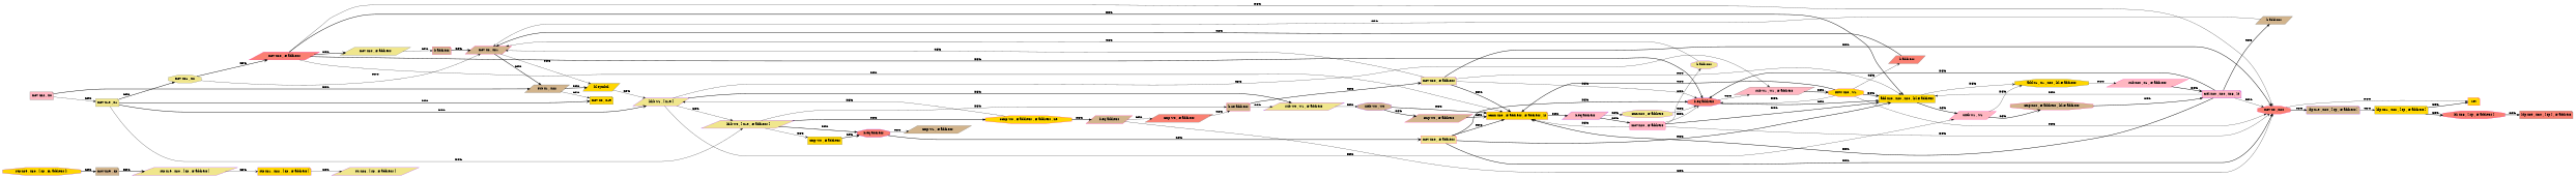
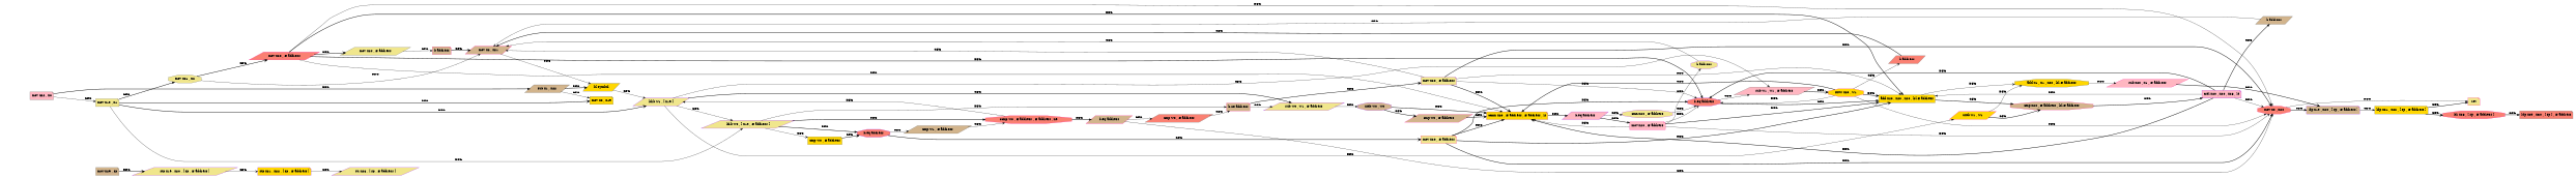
  digraph {
    rankdir=LR
    node [color=gray40 fillcolor=khaki shape=parallelogram style=filled]
    edge [arrowhead=vee style=bold]
-   n1 [color=purple fillcolor=gold label="stp x29 , x30 , [ sp , #- address ]!" shape=octagon]
    n2 [fillcolor=tan label="mov x29 , sp" shape=note]
    n3 [color=purple label="stp x19 , x20 , [ sp , # address ]"]
    n4 [color=purple fillcolor=gold label="stp x21 , x22 , [ sp , # address ]" shape=note]
    n5 [color=purple label="str x23 , [ sp , # address ]"]
    n6 [fillcolor=lightpink label="mov x22 , x0" shape=note]
    n7 [label="mov x19 , x1" shape=note]
    n8 [fillcolor=tan label="sub x1 , x22"]
    n9 [label="mov x21 , x2" shape=octagon]
    n10 [fillcolor=gold label="mov x0 , x19" shape=note]
    n11 [color=purple label="ldrb w1 , [ x19 ]"]
    n12 [color=purple label="ldrb w0 , [ x19 , # address ]"]
    n13 [fillcolor=gold label="bl symbol"]
    n14 [color=deeppink fillcolor=salmon label="mov x20 , # address"]
    n15 [color=deeppink fillcolor=tan label="mov x2 , x21"]
    n16 [color=purple label="sub w0 , w1 , # address"]
    n17 [fillcolor=lightpink label="sub w1 , w1 , # address"]
-   n18 [color=deeppink fillcolor=lightpink label="uxtb w1 , w1"]
-   n19 [color=deeppink fillcolor=gold label="ccmp w0 , # address , # address , ne" shape=octagon]
+   n18 [color=deeppink fillcolor=gold label="uxtb w1 , w1"]
+   n19 [color=deeppink fillcolor=salmon label="ccmp w0 , # address , # address , ne" shape=octagon]
    n20 [fillcolor=gold label="cmp w0 , # address" shape=note]
    n21 [color=purple fillcolor=salmon label="b.eq address" shape=octagon]
    n22 [color=deeppink fillcolor=tan label="b.ne address" shape=note]
    n23 [label="mov x24 , # address"]
    n24 [color=deeppink fillcolor=salmon label="mov x0 , x20" shape=octagon]
    n25 [color=purple fillcolor=gold label="ccmn x20 , # address , # address , ls" shape=note]
    n26 [color=purple fillcolor=salmon label="b.eq address" shape=octagon]
    n27 [fillcolor=gold label="add x20 , x20 , x20 , lsl # address" shape=note]
    n28 [color=deeppink fillcolor=tan label="b address" shape=note]
    n29 [color=purple fillcolor=tan label="ldp x19 , x20 , [ sp , # address ]" shape=note]
-   n30 [color=deeppink fillcolor=gold label=ret shape=note]
+   n30 [color=deeppink label=ret shape=note]
    n31 [color=purple fillcolor=lightpink label="b.eq address"]
    n32 [fillcolor=gold label="add x1 , x1 , x20 , lsl # address" shape=octagon]
    n33 [color=deeppink fillcolor=tan label="b.eq address"]
    n34 [color=purple fillcolor=tan label="uxtb w0 , w0" shape=octagon]
    n35 [color=deeppink fillcolor=gold label="sxtw x20 , w1" shape=octagon]
    n36 [color=deeppink fillcolor=tan label="cmp x20 , # address , lsl # address" shape=octagon]
    n37 [color=deeppink label="mov x20 , # address" shape=note]
    n38 [fillcolor=tan label="cmp w1 , # address"]
    n39 [color=purple label="mov x20 , # address" shape=note]
    n40 [fillcolor=gold label="ldp x21 , x22 , [ sp , # address ]" shape=note]
    n41 [fillcolor=salmon label="cmp w0 , # address"]
    n42 [color=deeppink fillcolor=salmon label="ldr x23 , [ sp , # address ]" shape=octagon]
    n43 [fillcolor=salmon label="ldp x29 , x30 , [ sp ] , # address" shape=note]
    n44 [color=deeppink fillcolor=tan label="cmp w0 , # address"]
    n45 [color=deeppink fillcolor=lightpink label="mov x20 , # address" shape=note]
    n46 [color=purple label="cmn x20 , # address" shape=octagon]
    n47 [color=purple label="b address" shape=octagon]
    n48 [fillcolor=salmon label="b address"]
    n49 [color=deeppink fillcolor=lightpink label="sub x20 , x1 , # address"]
    n50 [color=purple fillcolor=lightpink label="csel x20 , x20 , x23 , le" shape=note]
    n51 [fillcolor=tan label="b address"]
-   n1 -> n2 [arrowhead=normal label=CFG]
    n2 -> n3 [label=DFG]
    n3 -> n4 [label=CFG style=solid]
    n4 -> n5 [arrowhead=normal label=CFG style=solid]
    n6 -> n7 [label=CFG style=solid]
    n6 -> n8 [arrowhead=normal label=DFG]
    n7 -> n9 [arrowhead=normal label=CFG]
    n7 -> n10 [label=DFG]
    n7 -> n11 [label=DFG]
    n7 -> n12 [arrowhead=normal label=DFG style=solid]
    n8 -> n10 [arrowhead=normal label=CFG style=solid]
    n8 -> n13 [label=DFG]
    n9 -> n14 [label=CFG]
    n9 -> n15 [label=DFG style=solid]
    n11 -> n12 [label=CFG style=solid]
-   n11 -> n16 [arrowhead=normal label=DFG]
+   n11 -> n16 [arrowhead=normal label=CFG]
    n11 -> n17 [label=CFG style=solid]
    n11 -> n18 [arrowhead=normal label=DFG style=solid]
    n12 -> n19 [arrowhead=normal label=DFG]
    n12 -> n20 [label=CFG style=solid]
    n12 -> n21 [arrowhead=normal label=DFG]
    n12 -> n22 [arrowhead=normal label=DFG style=solid]
    n13 -> n11 [label=CFG style=solid]
    n14 -> n23 [label=CFG]
    n14 -> n24 [arrowhead=normal label=DFG style=solid]
    n14 -> n25 [arrowhead=normal label=DFG style=solid]
    n14 -> n26 [arrowhead=normal label=DFG]
    n14 -> n27 [arrowhead=normal label=DFG]
-   n15 -> n8 [arrowhead=normal label=CFG]
    n15 -> n13 [label=DFG style=solid]
    n16 -> n34 [arrowhead=normal label=DFG style=solid]
    n17 -> n35 [label=DFG]
    n18 -> n32 [label=DFG style=solid]
    n18 -> n36 [label=CFG]
    n19 -> n11 [arrowhead=normal label=DFG style=solid]
    n19 -> n33 [arrowhead=normal label=DFG]
    n20 -> n21 [label=CFG]
    n21 -> n37 [label=CFG]
    n21 -> n38 [label=CFG style=solid]
    n22 -> n16 [arrowhead=normal label=CFG style=solid]
    n22 -> n39 [label=CFG]
    n23 -> n28 [label=CFG style=solid]
    n24 -> n29 [arrowhead=normal label=CFG]
    n24 -> n30 [arrowhead=normal label=DFG style=solid]
    n25 -> n31 [arrowhead=normal label=DFG]
    n26 -> n17 [label=CFG style=solid]
    n26 -> n27 [arrowhead=normal label=CFG]
-   n27 -> n18 [arrowhead=normal label=CFG]
+   n27 -> n36 [arrowhead=normal label=CFG]
    n27 -> n32 [label=DFG style=solid]
    n28 -> n15 [label=CFG]
    n29 -> n40 [arrowhead=normal label=CFG style=solid]
    n31 -> n45 [arrowhead=normal label=CFG]
    n31 -> n46 [arrowhead=normal label=CFG style=solid]
    n32 -> n49 [arrowhead=normal label=DFG style=solid]
    n33 -> n24 [label=CFG style=solid]
    n33 -> n41 [label=CFG style=solid]
    n34 -> n25 [label=DFG]
    n34 -> n44 [label=CFG]
    n35 -> n24 [arrowhead=normal label=DFG style=solid]
    n35 -> n25 [arrowhead=normal label=CFG]
    n35 -> n26 [arrowhead=normal label=DFG style=solid]
    n35 -> n27 [label=DFG]
    n35 -> n48 [label=CFG style=solid]
    n36 -> n50 [arrowhead=normal label=CFG]
    n37 -> n24 [arrowhead=normal label=DFG]
    n37 -> n25 [arrowhead=normal label=DFG]
    n37 -> n26 [arrowhead=normal label=DFG]
    n37 -> n27 [label=DFG]
+   n38 -> n19 [label=CFG style=solid]
    n39 -> n15 [label=CFG style=solid]
    n39 -> n24 [label=DFG]
    n39 -> n25 [label=DFG]
    n39 -> n26 [label=DFG style=solid]
    n39 -> n27 [arrowhead=normal label=DFG style=solid]
    n40 -> n30 [arrowhead=normal label=CFG]
    n40 -> n42 [label=CFG]
    n41 -> n22 [label=CFG style=solid]
    n42 -> n43 [arrowhead=normal label=CFG]
    n44 -> n25 [label=CFG]
    n45 -> n24 [label=DFG style=solid]
    n45 -> n25 [arrowhead=normal label=DFG style=solid]
    n45 -> n26 [label=DFG style=solid]
    n45 -> n27 [label=DFG]
    n45 -> n47 [label=CFG style=solid]
    n46 -> n26 [label=CFG style=solid]
    n47 -> n15 [arrowhead=normal label=CFG style=solid]
    n48 -> n15 [arrowhead=normal label=CFG]
-   n49 -> n50 [label=DFG]
+   n49 -> n29 [label=DFG]
    n50 -> n24 [label=DFG style=solid]
    n50 -> n25 [label=DFG]
    n50 -> n26 [arrowhead=normal label=DFG]
    n50 -> n27 [arrowhead=normal label=DFG style=solid]
    n50 -> n51 [arrowhead=normal label=CFG]
    n51 -> n15 [label=CFG style=solid]
  }
